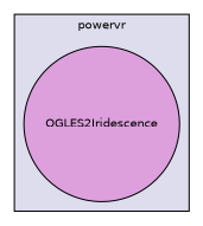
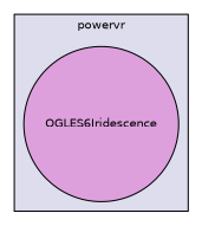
  digraph {
    compound=true
    rankdir=LR
-   n1 [fillcolor=plum fontname=Helvetica fontsize=10 label=OGLES2Iridescence pencolor=black shape=circle style=filled]
+   n1 [fillcolor=plum fontname=Helvetica fontsize=10 label=OGLES6Iridescence pencolor=black shape=circle style=filled]
    subgraph cluster_1 {
      bgcolor="#ddddee"
      fontname=Helvetica
      fontsize=10
      label=powervr
      pencolor=black
      n1
    }
  }
